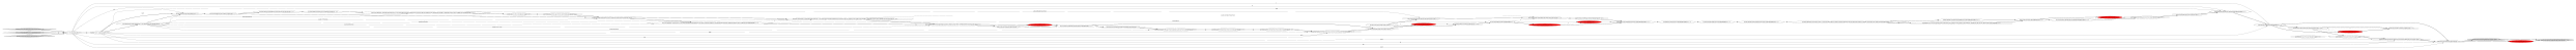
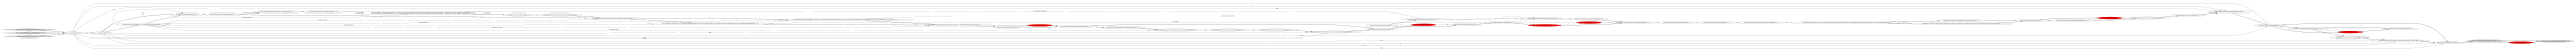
  digraph {
    fontname=Merriweather
    rankdir=LR
    node [fillcolor=white fontname=Merriweather shape=ellipse style=filled]
    edge [fontname=Merriweather style=bold]
    n1 [label="transactionManager.beginCommit()@@@37@@@['1', '1', '1']"]
    n2 [label="prepareProduceResponse(Errors.NONE,pid,epoch)@@@38@@@['1', '1', '1']"]
    n3 [label="sender.run(time.milliseconds())@@@39@@@['1', '1', '1']"]
    n4 [label="assertFutureFailed(responseFuture)@@@16@@@['1', '1', '0']"]
    n5 [fillcolor=red label="sender.run(time.milliseconds())@@@17@@@['1', '0', '0']"]
    n6 [label="assertFutureFailed(unauthorizedTopicProduceFuture)@@@26@@@['0', '0', '1']"]
    n7 [fillcolor=red label="sender.runOnce()@@@17@@@['0', '1', '0']"]
    n8 [label="assertFalse(transactionManager.hasPartitionsToAdd())@@@28@@@['1', '1', '1']"]
    n9 [label="assertTrue(transactionManager.isReady())@@@27@@@['0', '0', '1']"]
    n10 [label="assertFalse(accumulator.hasIncomplete())@@@29@@@['1', '1', '1']"]
    n11 [label="assertNotNull(nextTransactionFuture.get())@@@41@@@['0', '0', '1']"]
    n12 [label="prepareEndTxnResponse(Errors.NONE,TransactionResult.COMMIT,pid,epoch)@@@42@@@['0', '0', '1']"]
    n13 [label="sender.run(time.milliseconds())@@@43@@@['1', '1', '1']"]
    n14 [label="sender.run(time.milliseconds())@@@24@@@['1', '0', '1']"]
    n15 [fillcolor=red label="sender.runOnce()@@@14@@@['0', '1', '0']"]
    n16 [label="assertTrue(responseFuture.isDone())@@@15@@@['1', '1', '0']"]
    n17 [label="assertFutureFailed(authorizedTopicProduceFuture)@@@25@@@['0', '0', '1']"]
    n18 [fillcolor=lightgray label="testRecoveryFromAbortableErrorTransactionNotStarted['1', '0', '0']" shape=diamond]
    n19 [label="final long pid = 13131L@@@3@@@['1', '1', '1']"]
    n20 [label="prepareEndTxnResponse(Errors.NONE,TransactionResult.ABORT,pid,epoch)@@@22@@@['0', '0', '1']"]
    n21 [label="doInitTransactions(pid,epoch)@@@6@@@['1', '1', '1']"]
    n22 [label="final short epoch = 1@@@4@@@['1', '1', '1']"]
    n23 [fillcolor=lightgray label="assertTrue(transactionManager.isReady())@@@44@@@['1', '0', '1']"]
    n24 [fillcolor=red label="sender.runOnce()@@@34@@@['0', '1', '0']"]
    n25 [label="assertTrue(transactionManager.hasAbortableError())@@@17@@@['1', '1', '1']"]
    n26 [label="assertTrue(transactionManager.isPartitionAdded(tp0))@@@18@@@['0', '0', '1']"]
    n27 [label="transactionManager.beginAbort()@@@23@@@['1', '1', '1']"]
    n28 [label="assertFalse(transactionManager.isPartitionAdded(unauthorizedPartition))@@@19@@@['0', '0', '1']"]
    n29 [label="assertFalse(transactionManager.hasPartitionsToAdd())@@@36@@@['1', '1', '1']"]
    n30 [label="assertTrue(nextTransactionFuture.isDone())@@@40@@@['1', '0', '1']"]
    n31 [fillcolor=red label="sender.runOnce()@@@30@@@['0', '1', '0']"]
    n32 [label="assertTrue(responseFuture.isDone())@@@31@@@['1', '1', '0']"]
    n33 [label="assertTrue(transactionManager.isPartitionAdded(tp0))@@@12@@@['0', '0', '1']"]
    n34 [label="transactionManager.maybeAddPartitionToTransaction(unauthorizedPartition)@@@13@@@['1', '1', '1']"]
    n35 [label="Future<RecordMetadata> unauthorizedTopicProduceFuture = accumulator.append(unauthorizedPartition,time.milliseconds(),\"key\".getBytes(),\"value\".getBytes(),Record.EMPTY_HEADERS,null,MAX_BLOCK_TIMEOUT).future@@@14@@@['0', '0', '1']"]
    n36 [label="Future<RecordMetadata> responseFuture = accumulator.append(unauthorizedPartition,time.milliseconds(),\"key\".getBytes(),\"value\".getBytes(),Record.EMPTY_HEADERS,null,MAX_BLOCK_TIMEOUT).future@@@9@@@['1', '1', '0']"]
    n37 [fillcolor=red label="sender.runOnce()@@@11@@@['0', '1', '0']"]
    n38 [label="assertTrue(transactionManager.isPartitionAdded(tp0))@@@35@@@['1', '0', '1']"]
    n39 [fillcolor=red label="sender.runOnce()@@@25@@@['0', '1', '0']"]
    n40 [label="transactionManager.beginTransaction()@@@30@@@['1', '1', '1']"]
    n41 [label="assertFalse(authorizedTopicProduceFuture.isDone())@@@20@@@['0', '0', '1']"]
    n42 [label="prepareAddPartitionsToTxn(singletonMap(tp0,Errors.NONE))@@@33@@@['0', '0', '1']"]
    n43 [label="sender.run(time.milliseconds())@@@34@@@['1', '1', '1']"]
    n44 [fillcolor=lightgray label="assertTrue(transactionManager.isReady())@@@35@@@['1', '1', '0']"]
    n45 [label="prepareAddPartitionsToTxn(singletonMap(unauthorizedPartition,Errors.TOPIC_AUTHORIZATION_FAILED))@@@15@@@['1', '1', '1']"]
    n46 [label="transactionManager.beginTransaction()@@@7@@@['1', '1', '1']"]
    n47 [label="final TopicPartition unauthorizedPartition = new TopicPartition(\"foo\",0)@@@5@@@['1', '1', '1']"]
    n48 [label="transactionManager.maybeAddPartitionToTransaction(tp0)@@@31@@@['1', '1', '1']"]
    n49 [label="transactionManager.maybeAddPartitionToTransaction(tp0)@@@8@@@['0', '0', '1']"]
    n50 [label="prepareAddPartitionsToTxn(tp0,Errors.NONE)@@@9@@@['0', '0', '1']"]
    n51 [label="Future<RecordMetadata> authorizedTopicProduceFuture = accumulator.append(unauthorizedPartition,time.milliseconds(),\"key\".getBytes(),\"value\".getBytes(),Record.EMPTY_HEADERS,null,MAX_BLOCK_TIMEOUT).future@@@10@@@['0', '0', '1']"]
    n52 [label="sender.run(time.milliseconds())@@@11@@@['0', '0', '1']"]
    n53 [label="FutureRecordMetadata nextTransactionFuture = accumulator.append(tp0,time.milliseconds(),\"key\".getBytes(),\"value\".getBytes(),Record.EMPTY_HEADERS,null,MAX_BLOCK_TIMEOUT).future@@@32@@@['1', '1', '1']"]
    n54 [label="assertFalse(unauthorizedTopicProduceFuture.isDone())@@@21@@@['0', '0', '1']"]
-   n55 [label="assertNotNull(responseFuture.get())@@@32@@@['1', '1', '0']"]
    n56 [label="sender.run(time.milliseconds())@@@16@@@['1', '0', '1']"]
    n57 [label="responseFuture = accumulator.append(tp0,time.milliseconds(),\"key\".getBytes(),\"value\".getBytes(),Record.EMPTY_HEADERS,null,MAX_BLOCK_TIMEOUT).future@@@23@@@['1', '1', '0']"]
    n58 [fillcolor=lightgray label="testRecoveryFromAbortableErrorTransactionNotStarted['0', '1', '0']" shape=diamond]
    n59 [fillcolor=lightgray label="testRecoveryFromAbortableErrorTransactionStarted['0', '0', '1']" shape=diamond]
    n1 -> n2
    n2 -> n3
    n3 -> n13
    n3 -> n30
    n3 -> n31
    n4 -> n5
    n4 -> n6 [label=0 style=dashed]
    n4 -> n7
    n5 -> n7 [label=0 style=dashed]
    n5 -> n8
    n6 -> n9
    n7 -> n8
    n8 -> n10
    n9 -> n8
    n10 -> n40
    n11 -> n12
    n12 -> n13
    n13 -> n23
    n13 -> n24
    n14 -> n15 [label=0 style=dashed]
    n14 -> n16
    n14 -> n17
    n15 -> n16
    n16 -> n4
    n17 -> n6
    n18 -> n19
    n19 -> n2 [label=pid style=solid]
    n19 -> n3 [label=0 style=solid]
    n19 -> n12 [label=pid style=solid]
    n19 -> n13 [label=epoch style=solid]
    n19 -> n20 [label=pid style=solid]
    n19 -> n21 [label=pid style=solid]
    n19 -> n22
    n20 -> n27
    n21 -> n46
    n22 -> n2 [label=epoch style=solid]
    n22 -> n3 [label=epoch style=solid]
    n22 -> n12 [label=epoch style=solid]
    n22 -> n13 [label=pid style=solid]
    n22 -> n20 [label=epoch style=solid]
    n22 -> n21 [label=epoch]
    n22 -> n47
    n23 -> n24 [label=0 style=dashed]
    n23 -> n44
    n24 -> n44
    n25 -> n26
    n25 -> n27
    n26 -> n28
    n27 -> n15
    n28 -> n41
    n29 -> n1
    n30 -> n11
    n30 -> n31 [label=0 style=dashed]
    n30 -> n32
    n31 -> n32
    n32 -> n30 [label=0 style=dashed]
    n33 -> n34
    n34 -> n35
    n34 -> n36
    n35 -> n6 [label=unauthorizedTopicProduceFuture style=solid]
    n35 -> n45
    n36 -> n4 [label=responseFuture style=solid]
    n36 -> n35 [label=0 style=dashed]
    n36 -> n45
    n37 -> n25
    n38 -> n29
    n38 -> n39 [label=0 style=dashed]
    n39 -> n29
    n40 -> n48
    n41 -> n54
    n42 -> n43
    n43 -> n38
    n43 -> n39
    n45 -> n37
    n45 -> n56
    n46 -> n34
    n46 -> n49
    n47 -> n21
    n47 -> n28 [label=unauthorizedPartition style=solid]
    n47 -> n34 [label=unauthorizedPartition style=solid]
    n47 -> n35 [label=unauthorizedPartition style=solid]
    n47 -> n36 [label=unauthorizedPartition style=solid]
    n47 -> n45 [label=unauthorizedPartition style=solid]
    n47 -> n51 [label=unauthorizedPartition style=solid]
    n48 -> n53
    n49 -> n50
    n50 -> n51
    n51 -> n17 [label=authorizedTopicProduceFuture style=solid]
    n51 -> n52
    n52 -> n33
    n53 -> n42
    n53 -> n57
    n54 -> n20
-   n55 -> n11 [label=0 style=dashed]
    n56 -> n25
    n56 -> n37 [label=0 style=dashed]
    n57 -> n43
    n57 -> n53 [label=0 style=dashed]
    n58 -> n19
    n59 -> n19
  }
